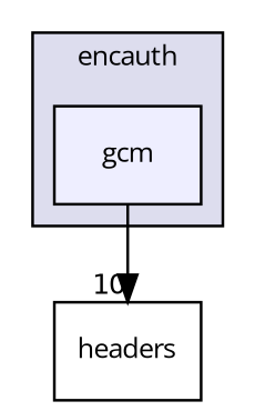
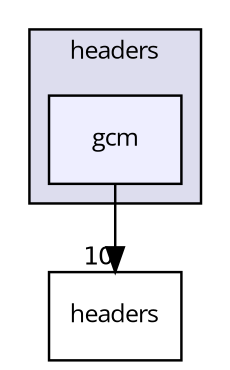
  digraph {
    compound=true
    fontname="Open Sans"
    node [fontname="Open Sans" fontsize=10 shape=box]
    n1 [fillcolor="#eeeeff" label=gcm pencolor=black style=filled]
    n2 [label=headers]
    subgraph cluster_1 {
      bgcolor="#ddddee"
      fontsize=10
-     label=encauth
+     label=headers
      pencolor=black
      n1
    }
    n1 -> n2 [headlabel=10 labeldistance=1.5 labelfontname=Helvetica labelfontsize=10 fontname="Open Sans"]
  }
